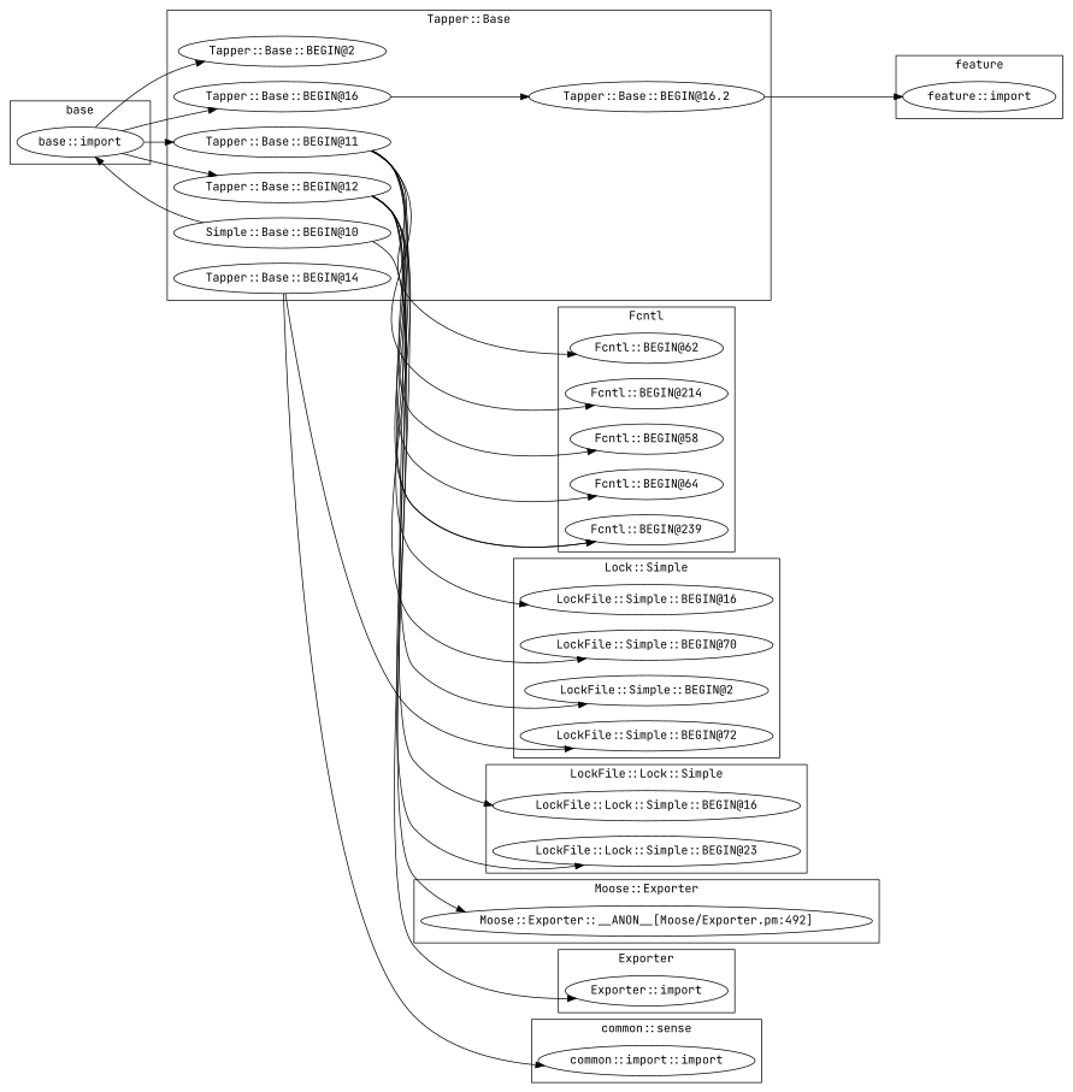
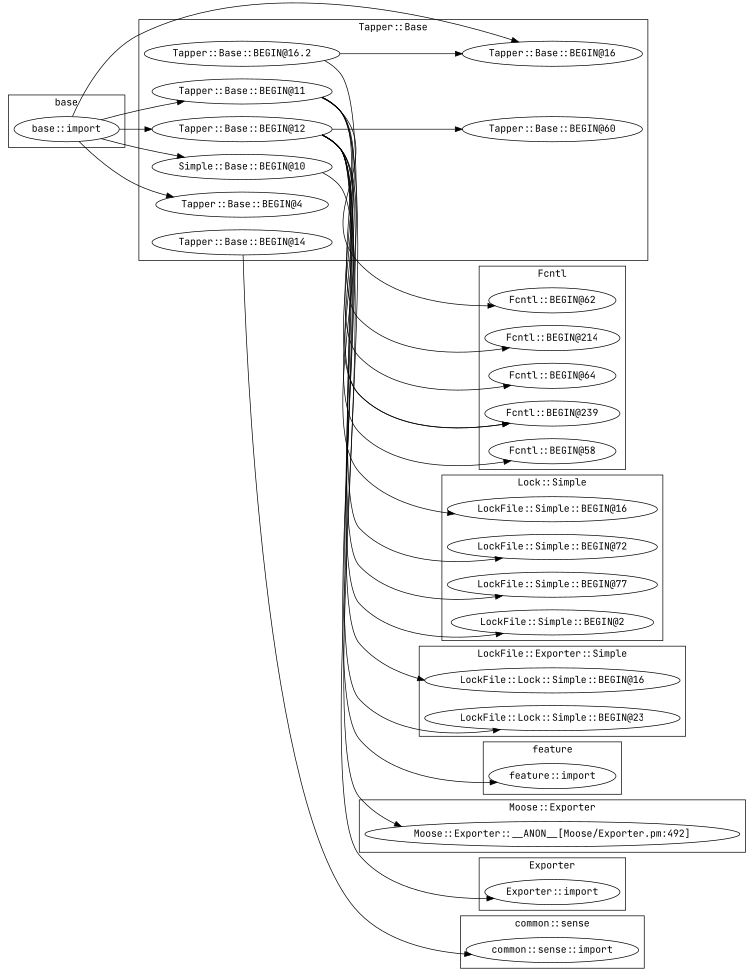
  digraph {
    fontname="JetBrains Mono"
    rankdir=LR
    node [fontname="JetBrains Mono"]
    edge [fontname="JetBrains Mono"]
    "Fcntl::BEGIN@62"
    "Fcntl::BEGIN@214"
    "Fcntl::BEGIN@58"
    "Fcntl::BEGIN@64"
    "Fcntl::BEGIN@239"
    "feature::import"
    "base::import"
    "LockFile::Simple::BEGIN@16"
    "LockFile::Simple::BEGIN@72"
-   "LockFile::Simple::BEGIN@70"
+   "LockFile::Simple::BEGIN@70" [label="LockFile::Simple::BEGIN@77"]
    "LockFile::Simple::BEGIN@2"
-   "common::sense::import" [label="common::import::import"]
+   "common::sense::import"
    "LockFile::Lock::Simple::BEGIN@16"
    "LockFile::Lock::Simple::BEGIN@23"
    "Exporter::import"
    "Moose::Exporter::__ANON__[Moose/Exporter.pm:492]"
    "Tapper::Base::BEGIN@12"
    "Tapper::Base::BEGIN@16.2"
+   "Tapper::Base::BEGIN@60"
    n20 [label="Simple::Base::BEGIN@10"]
    "Tapper::Base::BEGIN@11"
    "Tapper::Base::BEGIN@14"
-   "Tapper::Base::BEGIN@2"
+   "Tapper::Base::BEGIN@2" [label="Tapper::Base::BEGIN@4"]
    "Tapper::Base::BEGIN@16"
    subgraph cluster_1 {
      label=Fcntl
      "Fcntl::BEGIN@62"
      "Fcntl::BEGIN@214"
      "Fcntl::BEGIN@58"
      "Fcntl::BEGIN@64"
      "Fcntl::BEGIN@239"
    }
    subgraph cluster_2 {
      label=feature
      "feature::import"
    }
    subgraph cluster_3 {
      label=base
      "base::import"
    }
    subgraph cluster_4 {
      label="Lock::Simple"
      "LockFile::Simple::BEGIN@16"
      "LockFile::Simple::BEGIN@72"
      "LockFile::Simple::BEGIN@70"
      "LockFile::Simple::BEGIN@2"
    }
    subgraph cluster_5 {
      label="common::sense"
      "common::sense::import"
    }
    subgraph cluster_6 {
-     label="LockFile::Lock::Simple"
+     label="LockFile::Exporter::Simple"
      "LockFile::Lock::Simple::BEGIN@16"
      "LockFile::Lock::Simple::BEGIN@23"
    }
    subgraph cluster_7 {
      label=Exporter
      "Exporter::import"
    }
    subgraph cluster_8 {
      label="Moose::Exporter"
      "Moose::Exporter::__ANON__[Moose/Exporter.pm:492]"
    }
    subgraph cluster_9 {
      label="Tapper::Base"
      "Tapper::Base::BEGIN@12"
      "Tapper::Base::BEGIN@16.2"
+     "Tapper::Base::BEGIN@60"
      n20
      "Tapper::Base::BEGIN@11"
      "Tapper::Base::BEGIN@14"
      "Tapper::Base::BEGIN@2"
      "Tapper::Base::BEGIN@16"
    }
    "base::import" -> "Tapper::Base::BEGIN@12"
-   n20 -> "base::import"
+   "base::import" -> n20
    "base::import" -> "Tapper::Base::BEGIN@11"
    "base::import" -> "Tapper::Base::BEGIN@2"
    "base::import" -> "Tapper::Base::BEGIN@16"
    "Tapper::Base::BEGIN@12" -> "Fcntl::BEGIN@239"
    "Tapper::Base::BEGIN@12" -> "LockFile::Simple::BEGIN@16"
-   "Tapper::Base::BEGIN@14" -> "LockFile::Simple::BEGIN@72"
+   "Tapper::Base::BEGIN@12" -> "LockFile::Simple::BEGIN@72"
    "Tapper::Base::BEGIN@12" -> "LockFile::Simple::BEGIN@70"
    "Tapper::Base::BEGIN@12" -> "LockFile::Simple::BEGIN@2"
    "Tapper::Base::BEGIN@12" -> "LockFile::Lock::Simple::BEGIN@16"
    "Tapper::Base::BEGIN@12" -> "LockFile::Lock::Simple::BEGIN@23"
+   "Tapper::Base::BEGIN@12" -> "Tapper::Base::BEGIN@60"
    "Tapper::Base::BEGIN@16.2" -> "feature::import"
    n20 -> "Moose::Exporter::__ANON__[Moose/Exporter.pm:492]"
    "Tapper::Base::BEGIN@11" -> "Fcntl::BEGIN@62"
    "Tapper::Base::BEGIN@11" -> "Fcntl::BEGIN@214"
-   "Tapper::Base::BEGIN@11" -> "Fcntl::BEGIN@58"
+   "Tapper::Base::BEGIN@12" -> "Fcntl::BEGIN@58"
    "Tapper::Base::BEGIN@11" -> "Fcntl::BEGIN@64"
    "Tapper::Base::BEGIN@11" -> "Fcntl::BEGIN@239"
    "Tapper::Base::BEGIN@11" -> "Exporter::import"
    "Tapper::Base::BEGIN@14" -> "common::sense::import"
-   "Tapper::Base::BEGIN@16" -> "Tapper::Base::BEGIN@16.2"
+   "Tapper::Base::BEGIN@16.2" -> "Tapper::Base::BEGIN@16"
  }
